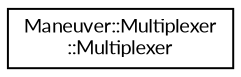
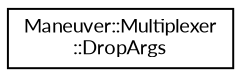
  digraph {
    rankdir=TB
    fontname=Lato
-   n1 [color=black fillcolor=white fontname=Lato fontsize=10 height=0.2 label="Maneuver::Multiplexer\l::Multiplexer" shape=record style=filled width=0.4]
+   n1 [color=black fillcolor=white fontname=Lato fontsize=10 height=0.2 label="Maneuver::Multiplexer\l::DropArgs" shape=record style=filled width=0.4]
  }
